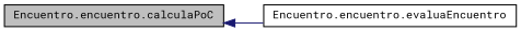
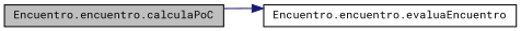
  digraph {
    rankdir=LR
    fontname="Roboto Mono"
    node [color=black fontname="Roboto Mono" fontsize=10 shape=record style=filled]
    n1 [fillcolor=grey75 fontcolor=black height=0.2 label="Encuentro.encuentro.calculaPoC" width=0.4]
    n2 [fillcolor=white height=0.2 label="Encuentro.encuentro.evaluaEncuentro" width=0.4]
-   n1 -> n2 [color=midnightblue dir=back fontname="Roboto Mono" fontsize=10 labelfontname=Helvetica labelfontsize=10 style=solid]
+   n2 -> n1 [color=midnightblue dir=back fontname="Roboto Mono" fontsize=10 labelfontname=Helvetica labelfontsize=10 style=solid]
  }
